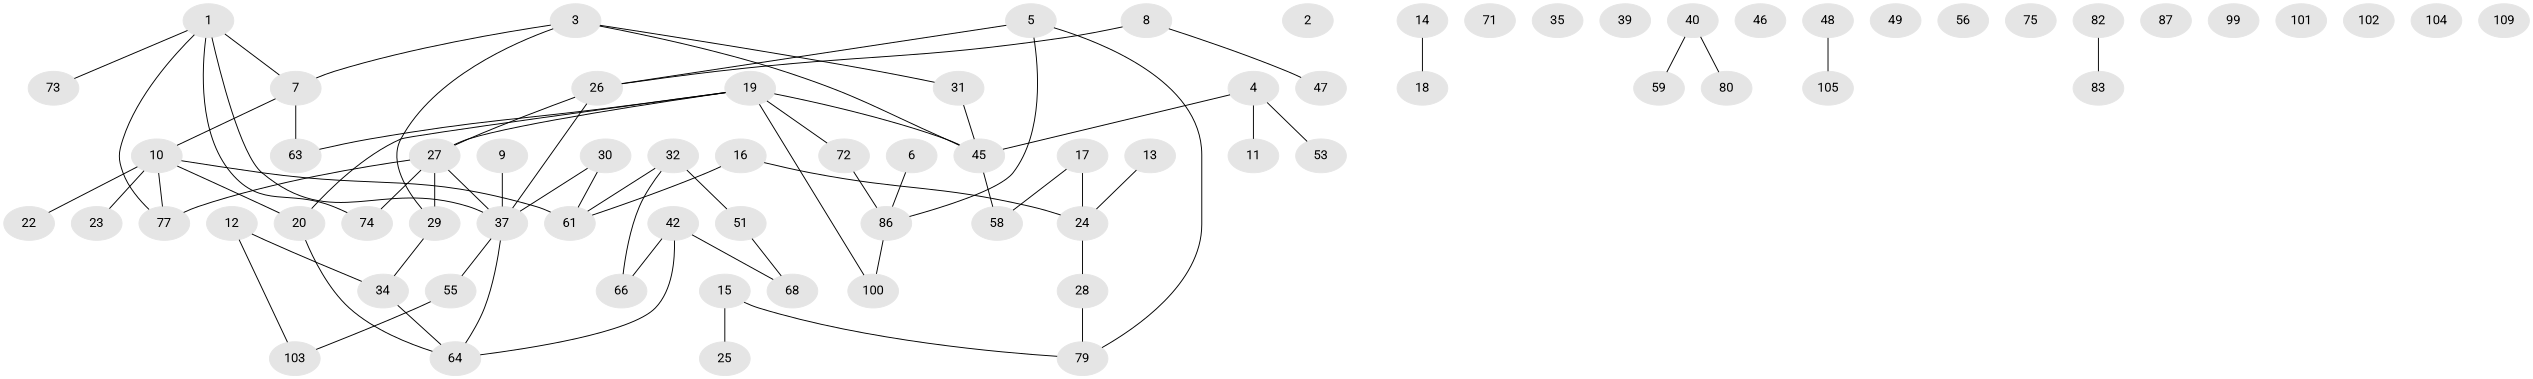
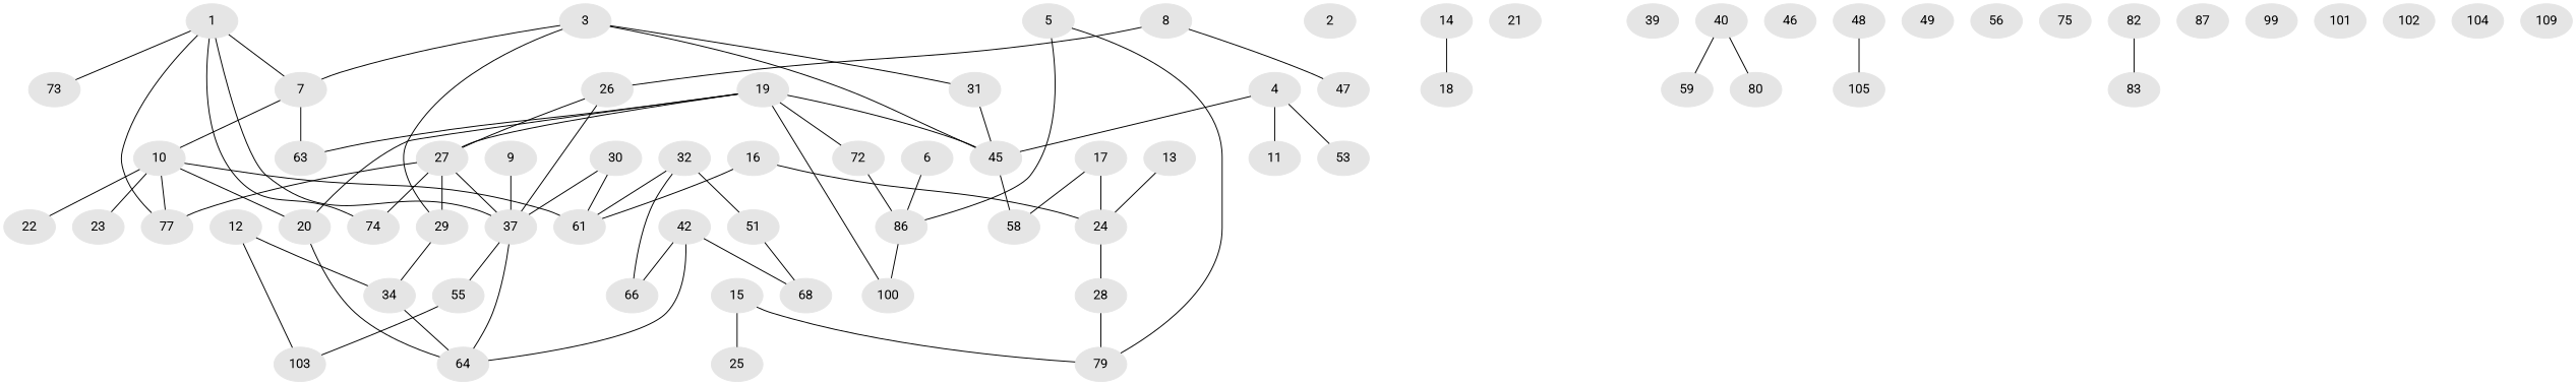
  graph {
    fontname=Roboto
    node [color=gray90 fontname=Roboto style=filled]
    edge [fontname=Roboto]
    7 [super="+54"]
    10 [super="+36"]
    63
    1
    37 [super="+90+116+69"]
    73
    74 [super="+92"]
    77 [super="+85+89"]
    64 [super="+76+67"]
    55
    2
    3 [super="+52+38"]
    29
    31 [super="+95"]
    45 [super="+113"]
    34 [super="+44"]
    58
    4
    11
    53
    5 [super="+81"]
    26 [super="+91"]
    79
    86 [super="+105"]
    27 [super="+50"]
    100
    6
    20 [super="+112+93"]
    22 [super="+96"]
    61 [super="+94"]
    23
    8
    47
    9
    12
    103
    24 [super="+65"]
    28
    13
    14 [super="+41"]
    18
    15 [super="+117"]
    25
    16 [super="+78"]
    17 [super="+88+43"]
    19 [super="+33"]
    72 [super="+97"]
-   21 [label=71]
+   21
    30 [super="+84"]
    32 [super="+98"]
    51
    66
    68
-   35
    39
    40 [super="+60"]
    59
    80
    42
    46
    n61 [label=105 super="+118"]
    48
    49
    56
    75
    83 [super="+115"]
    82
    87
    99
    101
    102
    104
    109
    7 -- 10
    7 -- 63
    10 -- 77
    10 -- 20
    10 -- 22
    10 -- 61
    10 -- 23
    1 -- 7
    1 -- 37
    1 -- 73
    1 -- 74
    1 -- 77
    37 -- 64
    37 -- 55
    55 -- 103
    3 -- 7
    3 -- 29
    3 -- 31
    3 -- 45
    29 -- 34
    31 -- 45
    45 -- 58
    34 -- 64
    4 -- 45
    4 -- 11
    4 -- 53
-   5 -- 26
    5 -- 79
    5 -- 86
    26 -- 37
    26 -- 27
    86 -- 100
    27 -- 37
    27 -- 74
    27 -- 77
    27 -- 29
    6 -- 86
    20 -- 64
    8 -- 26
    8 -- 47
    9 -- 37
    12 -- 34
    12 -- 103
    24 -- 28
    28 -- 79
    13 -- 24
    14 -- 18
    15 -- 79
    15 -- 25
    16 -- 61
    16 -- 24
    17 -- 58
    17 -- 24
    19 -- 63
    19 -- 45
    19 -- 27
    19 -- 100
    19 -- 20
    19 -- 72
    72 -- 86
    30 -- 37
    30 -- 61
    32 -- 61
    32 -- 51
    32 -- 66
    51 -- 68
    40 -- 59
    40 -- 80
    42 -- 64
    42 -- 66
    42 -- 68
    48 -- n61
    82 -- 83
  }
